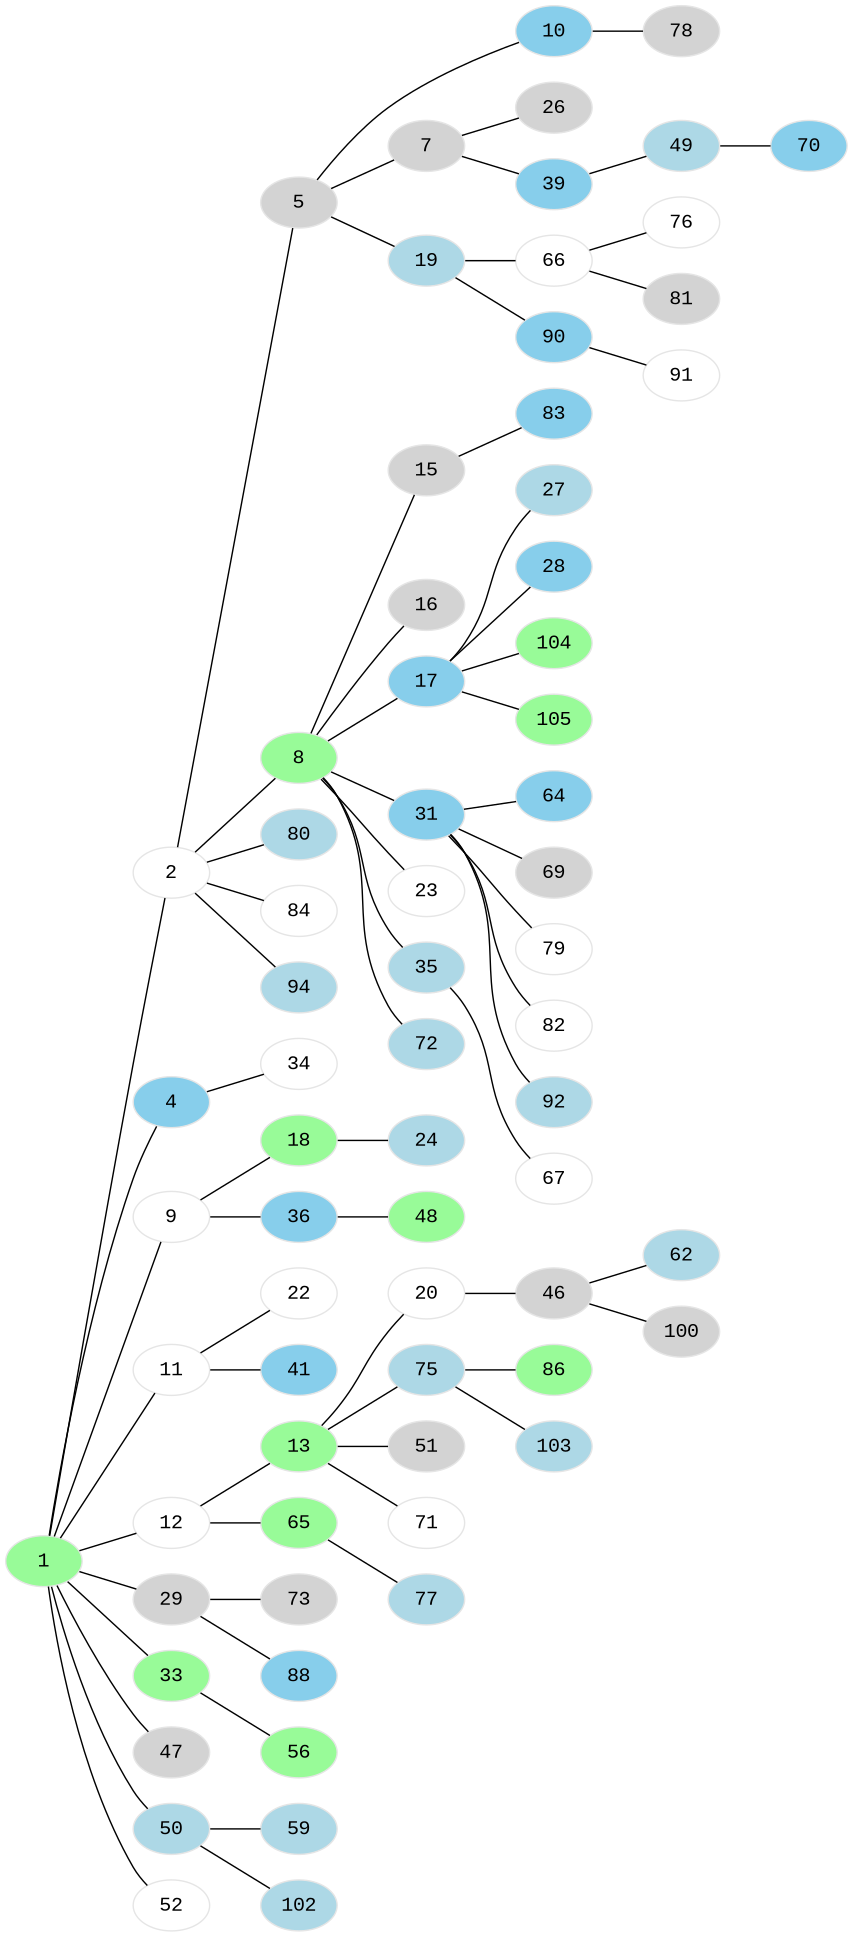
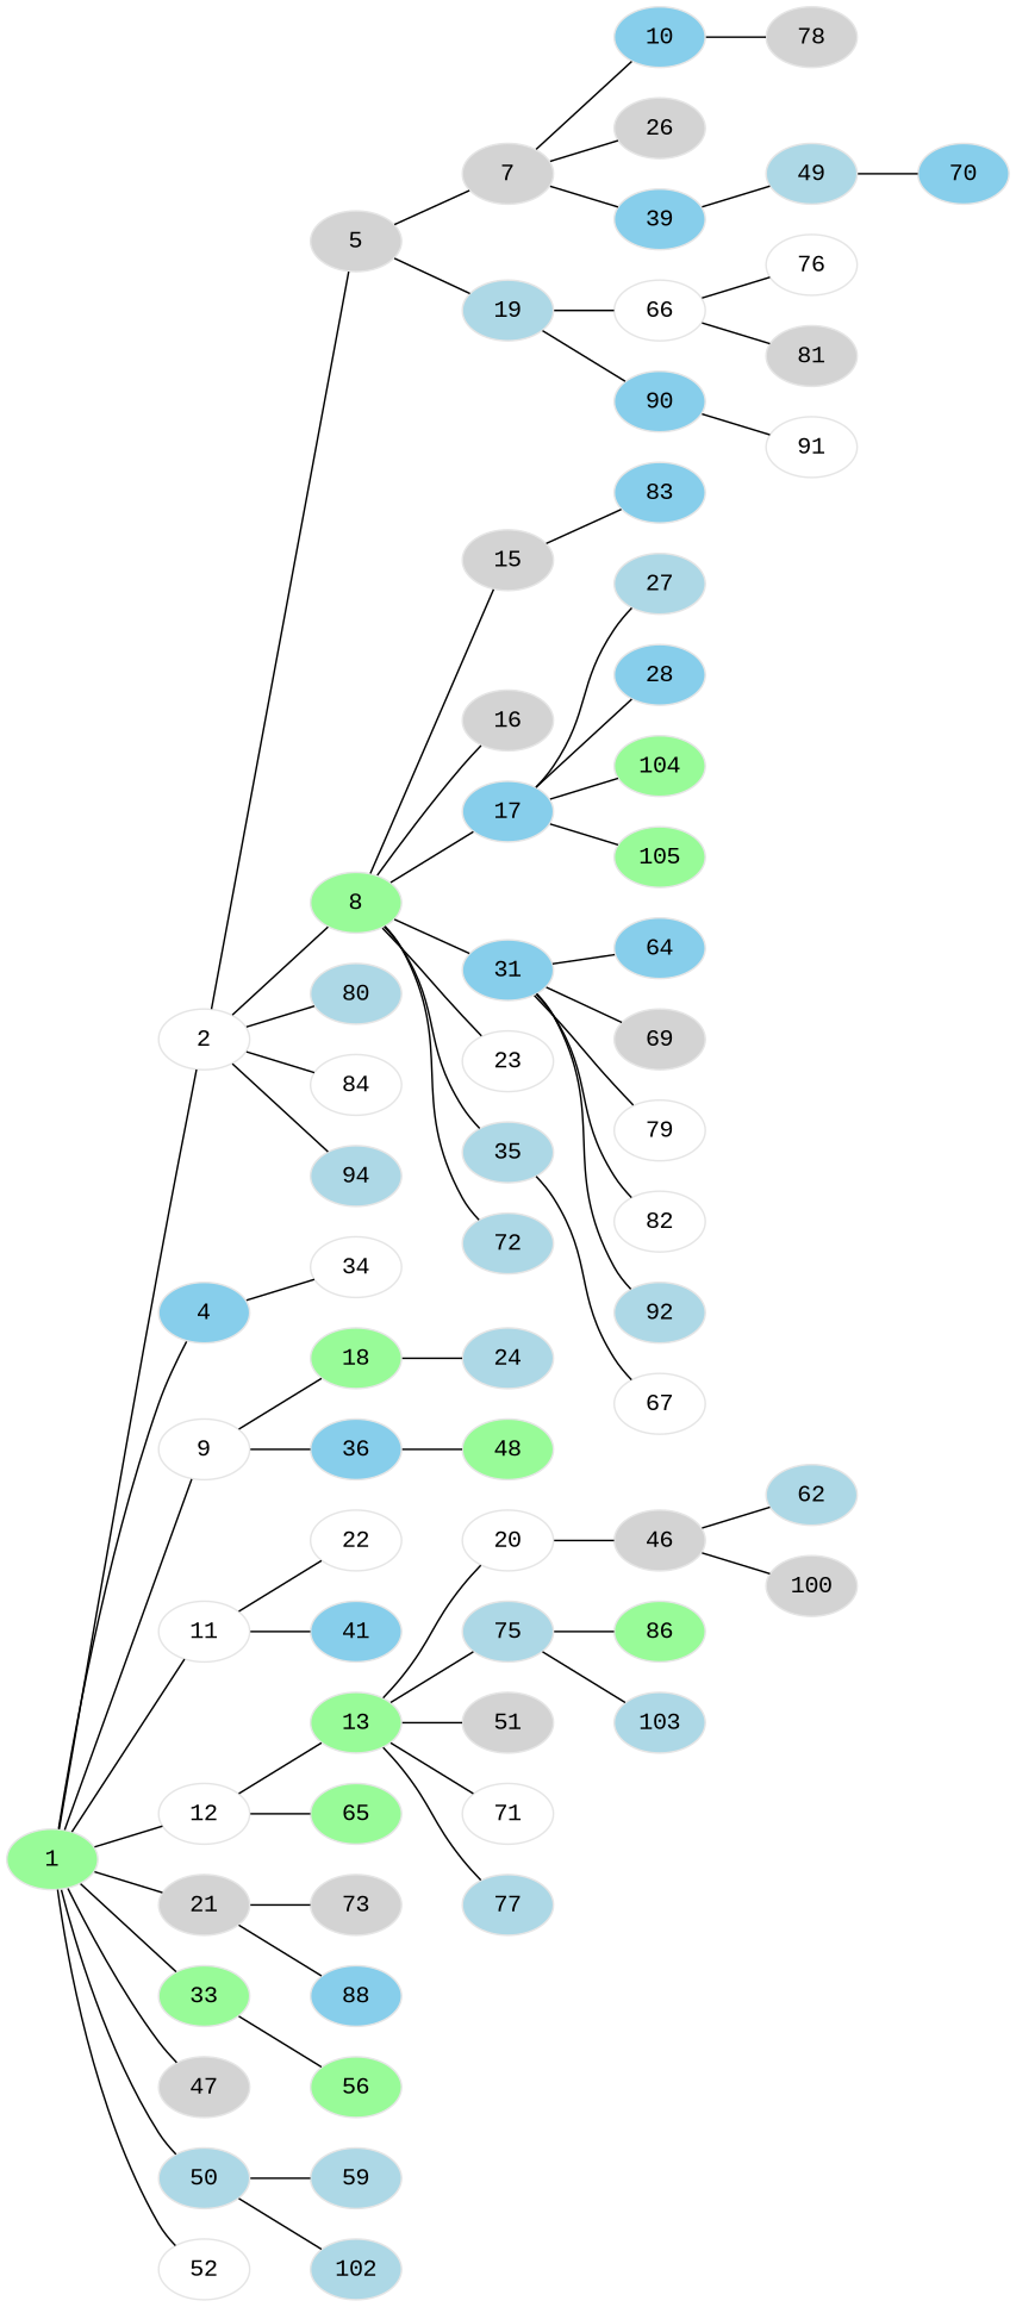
  graph {
    fontname="Liberation Mono"
    rankdir=LR
    node [color=gray90 fillcolor=white fontname="Liberation Mono" style=filled]
    edge [fontname="Liberation Mono"]
    1 [fillcolor=palegreen super="+3"]
    2 [super="+6"]
    4 [fillcolor=skyblue]
    9 [super="+68"]
    11 [super="+63"]
    12
-   29 [fillcolor=lightgrey super="+85"]
+   29 [fillcolor=lightgrey super="+85" label=21]
    33 [fillcolor=palegreen super="+45"]
    47 [fillcolor=lightgrey super="+99"]
    50 [fillcolor=lightblue super="+97"]
    52
    5 [fillcolor=lightgrey super="+40"]
    8 [fillcolor=palegreen super="+14"]
    80 [fillcolor=lightblue]
    84
    94 [fillcolor=lightblue]
    34 [super="+60"]
    18 [fillcolor=palegreen super="+32"]
    36 [fillcolor=skyblue super="+89"]
    22 [super="+57"]
    41 [fillcolor=skyblue super="+107"]
    13 [fillcolor=palegreen super="+53"]
    65 [fillcolor=palegreen]
    73 [fillcolor=lightgrey]
    88 [fillcolor=skyblue]
    56 [fillcolor=palegreen]
    59 [fillcolor=lightblue]
    102 [fillcolor=lightblue]
    7 [fillcolor=lightgrey super="+31"]
    10 [fillcolor=skyblue super="+38"]
    19 [fillcolor=lightblue super="+93"]
    15 [fillcolor=lightgrey super="+71"]
    16 [fillcolor=lightgrey super="+42"]
    17 [fillcolor=skyblue super="+54"]
    n35 [fillcolor=skyblue label=31 super="+58"]
    23
    35 [fillcolor=lightblue]
    72 [fillcolor=lightblue super="+96"]
    26 [fillcolor=lightgrey super="+101"]
    39 [fillcolor=skyblue]
    78 [fillcolor=lightgrey]
    66 [super="+75"]
    90 [fillcolor=skyblue super="+108"]
    49 [fillcolor=lightblue super="+55"]
    83 [fillcolor=skyblue]
    27 [fillcolor=lightblue super="+37"]
    28 [fillcolor=skyblue super="+30"]
    104 [fillcolor=palegreen]
    105 [fillcolor=palegreen]
    64 [fillcolor=skyblue]
    69 [fillcolor=lightgrey]
    79
    82
    92 [fillcolor=lightblue]
    67 [super="+95"]
    24 [fillcolor=lightblue super="+44"]
    48 [fillcolor=palegreen super="+87"]
    20
    n59 [fillcolor=lightblue label=75 super="+43"]
    51 [fillcolor=lightgrey]
    n61 [label=71]
    77 [fillcolor=lightblue super="+106"]
    46 [fillcolor=lightgrey super="+61"]
    86 [fillcolor=palegreen]
    103 [fillcolor=lightblue]
    76
    81 [fillcolor=lightgrey super="+98"]
    91
    62 [fillcolor=lightblue]
    100 [fillcolor=lightgrey]
    70 [fillcolor=skyblue]
    1 -- 2
    1 -- 4
    1 -- 9
    1 -- 11
    1 -- 12
    1 -- 29
    1 -- 33
    1 -- 47
    1 -- 50
    1 -- 52
    2 -- 5
    2 -- 8
    2 -- 80
    2 -- 84
    2 -- 94
    4 -- 34
    9 -- 18
    9 -- 36
    11 -- 22
    11 -- 41
    12 -- 13
    12 -- 65
    29 -- 73
    29 -- 88
    33 -- 56
    50 -- 59
    50 -- 102
    5 -- 7
-   5 -- 10
+   7 -- 10
    5 -- 19
    8 -- 15
    8 -- 16
    8 -- 17
    8 -- n35
    8 -- 23
    8 -- 35
    8 -- 72
    18 -- 24
    36 -- 48
    13 -- 20
    13 -- n59
    13 -- 51
    13 -- n61
-   65 -- 77
+   13 -- 77
    7 -- 26
    7 -- 39
    10 -- 78
    19 -- 66
    19 -- 90
    15 -- 83
    17 -- 27
    17 -- 28
    17 -- 104
    17 -- 105
    n35 -- 64
    n35 -- 69
    n35 -- 79
    n35 -- 82
    n35 -- 92
    35 -- 67
    39 -- 49
    66 -- 76
    66 -- 81
    90 -- 91
    49 -- 70
    20 -- 46
    n59 -- 86
    n59 -- 103
    46 -- 62
    46 -- 100
  }
